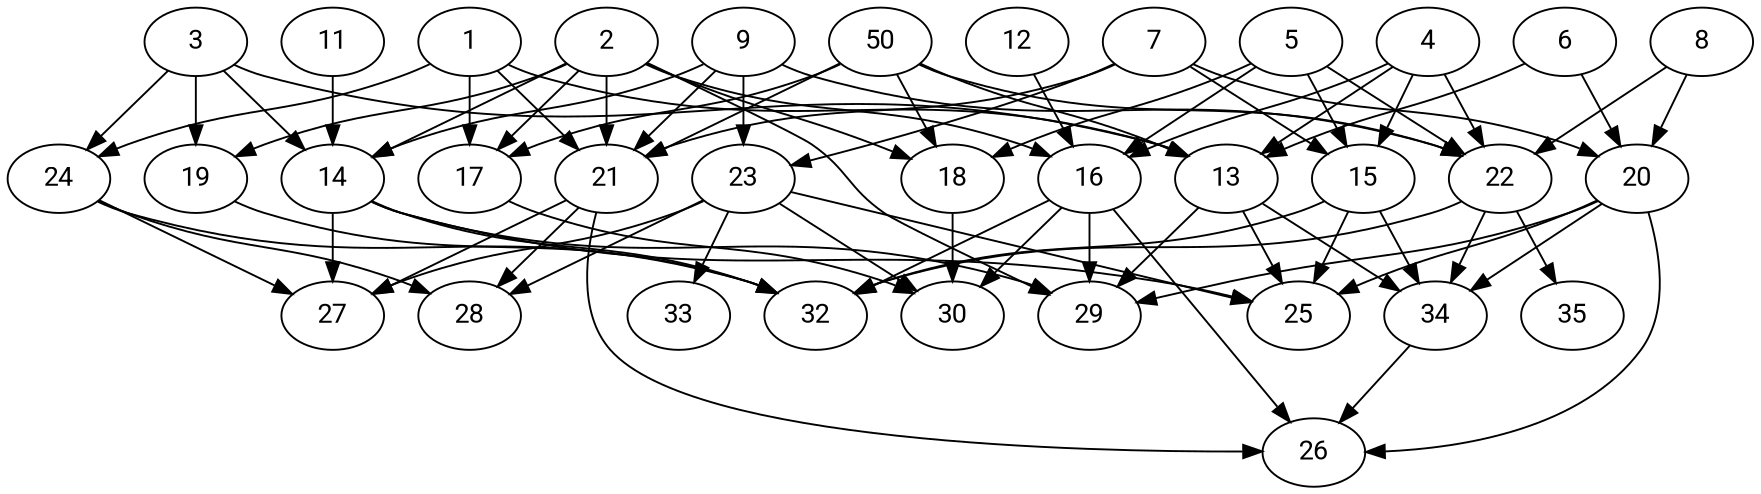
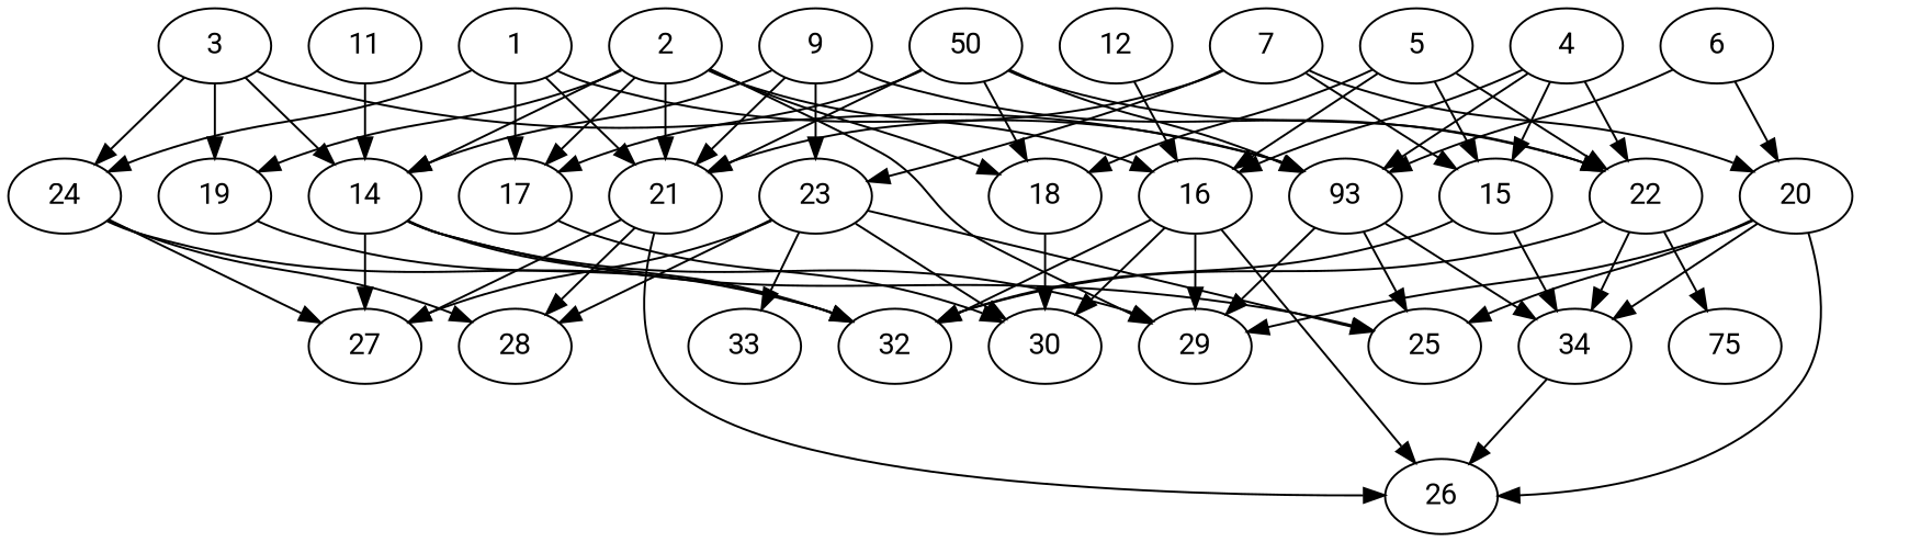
  digraph {
    fontname=Roboto
    node [alpha=0.03 fontname=Roboto]
    edge [fontname=Roboto]
    1 [alpha=0.19 expect_size=45746176]
-   13 [alpha=0.19 expect_size=27534336]
+   13 [alpha=0.19 expect_size=27534336 label=93]
    17 [alpha=0.08 expect_size=30827520]
    21 [alpha=0.05 expect_size=17709056]
    24 [expect_size=44239872]
    25 [expect_size=13363200]
    29 [alpha=0.09 expect_size=18469888]
    34 [alpha=0.01 expect_size=44434432]
    30 [alpha=0.02 expect_size=8815616]
    27 [alpha=0.02 expect_size=17430528]
    26 [alpha=0.01 expect_size=9824256]
    28 [alpha=0.15 expect_size=36037632]
    32 [alpha=0.08 expect_size=48348160]
    2 [expect_size=8732672]
    14 [alpha=0.07 expect_size=11110400]
    16 [expect_size=25029632]
    18 [alpha=0.13 expect_size=17886208]
    19 [alpha=0.16 expect_size=24081408]
    3 [alpha=0.13 expect_size=16515072]
    4 [alpha=0.04 expect_size=17130496]
    15 [alpha=0.18 expect_size=21256192]
    22 [alpha=0.19 expect_size=47392768]
-   35 [alpha=0.06 expect_size=52064256]
+   35 [alpha=0.06 expect_size=52064256 label=75]
    5 [alpha=0.02 expect_size=41388032]
    6 [alpha=0.02 expect_size=47358976]
    20 [alpha=0.12 expect_size=46611456]
    7 [alpha=0.15 expect_size=14310400]
    23 [alpha=0.19 expect_size=46503936]
    33 [expect_size=47158272]
-   8 [expect_size=33541120]
    9 [alpha=0.10 expect_size=6014976]
    n32 [alpha=0.08 expect_size=51291136 label=50]
    11 [alpha=0.13 expect_size=20835328]
    12 [alpha=0.20 expect_size=19640320]
    1 -> 13
    1 -> 17
    1 -> 21
    1 -> 24
    13 -> 25
    13 -> 29
    13 -> 34
    17 -> 30
    21 -> 27
    21 -> 26
    21 -> 28
    24 -> 27
    24 -> 28
    24 -> 32
    34 -> 26
    2 -> 17
    2 -> 21
    2 -> 29
    2 -> 14
    2 -> 16
    2 -> 18
    2 -> 19
    14 -> 25
    14 -> 29
    14 -> 27
    14 -> 32
    16 -> 29
    16 -> 30
    16 -> 26
    16 -> 32
    18 -> 30
    19 -> 32
    3 -> 13
    3 -> 24
    3 -> 14
    3 -> 19
    4 -> 13
    4 -> 16
    4 -> 15
    4 -> 22
-   15 -> 25
    15 -> 34
    15 -> 32
    22 -> 34
    22 -> 32
    22 -> 35
    5 -> 16
    5 -> 18
    5 -> 15
    5 -> 22
    6 -> 13
    6 -> 20
    20 -> 25
    20 -> 29
    20 -> 34
    20 -> 26
    7 -> 21
    7 -> 15
    7 -> 20
    7 -> 23
    23 -> 25
    23 -> 30
    23 -> 27
    23 -> 28
    23 -> 33
-   8 -> 22
-   8 -> 20
    9 -> 21
    9 -> 14
    9 -> 22
    9 -> 23
    n32 -> 13
    n32 -> 17
    n32 -> 21
    n32 -> 18
    n32 -> 22
    11 -> 14
    12 -> 16
  }
